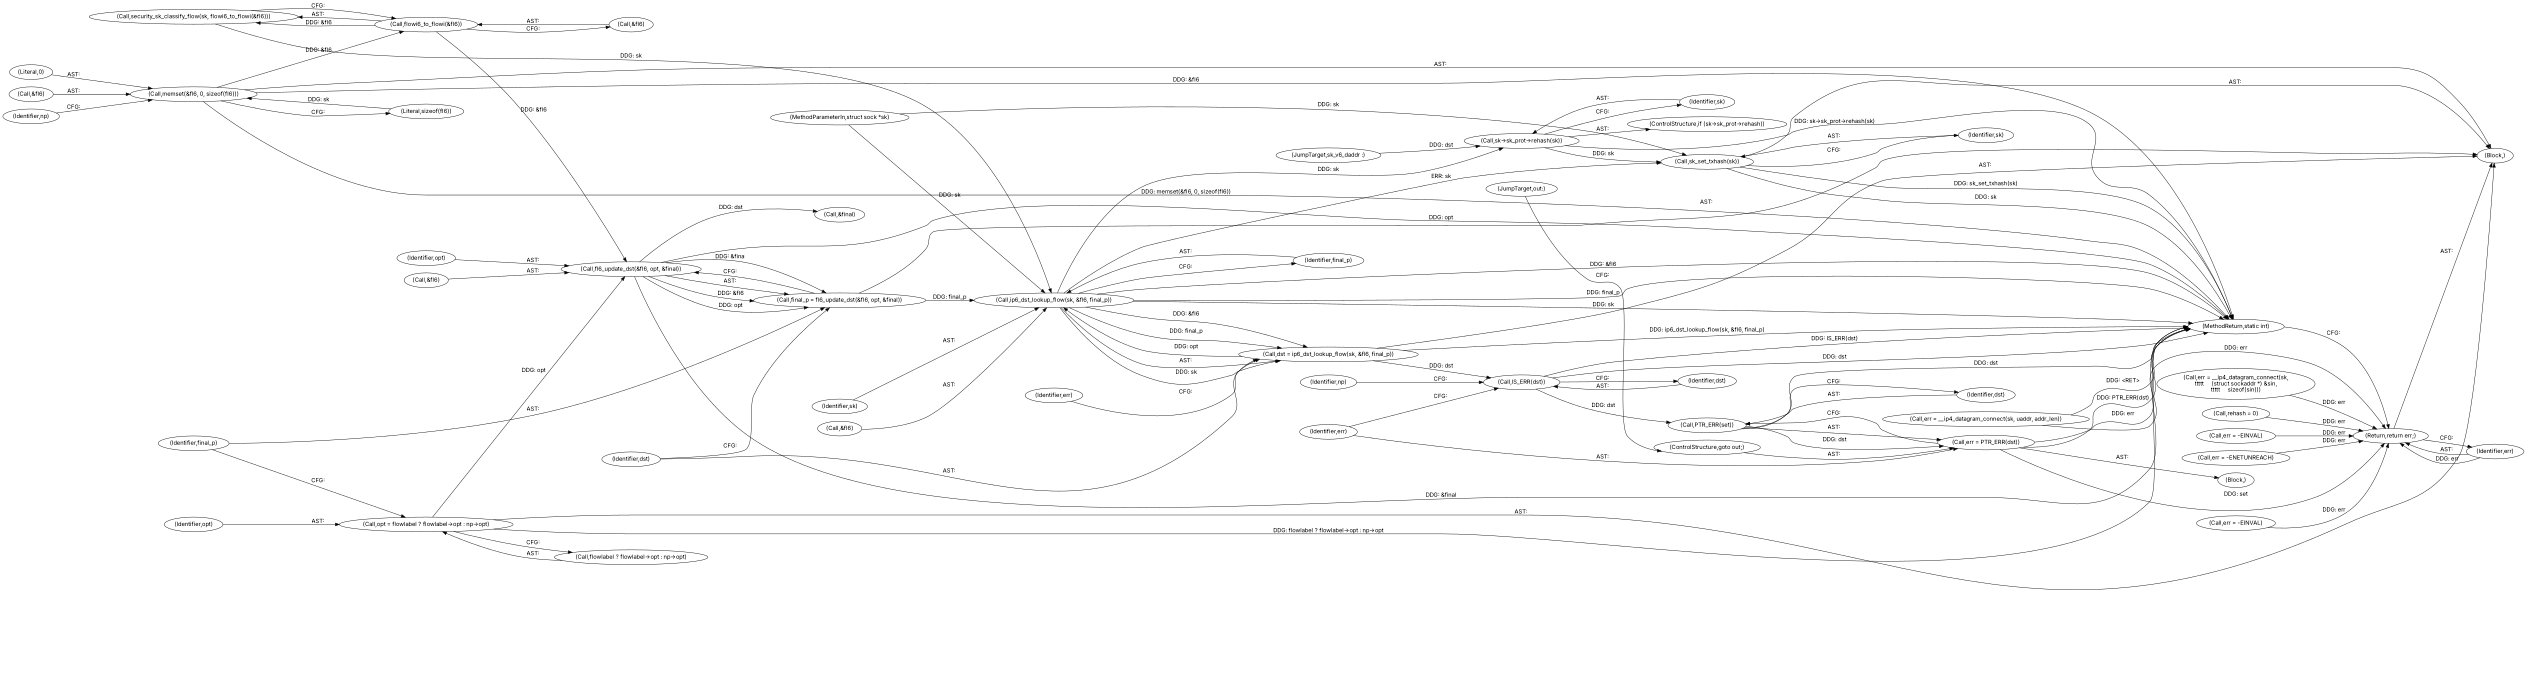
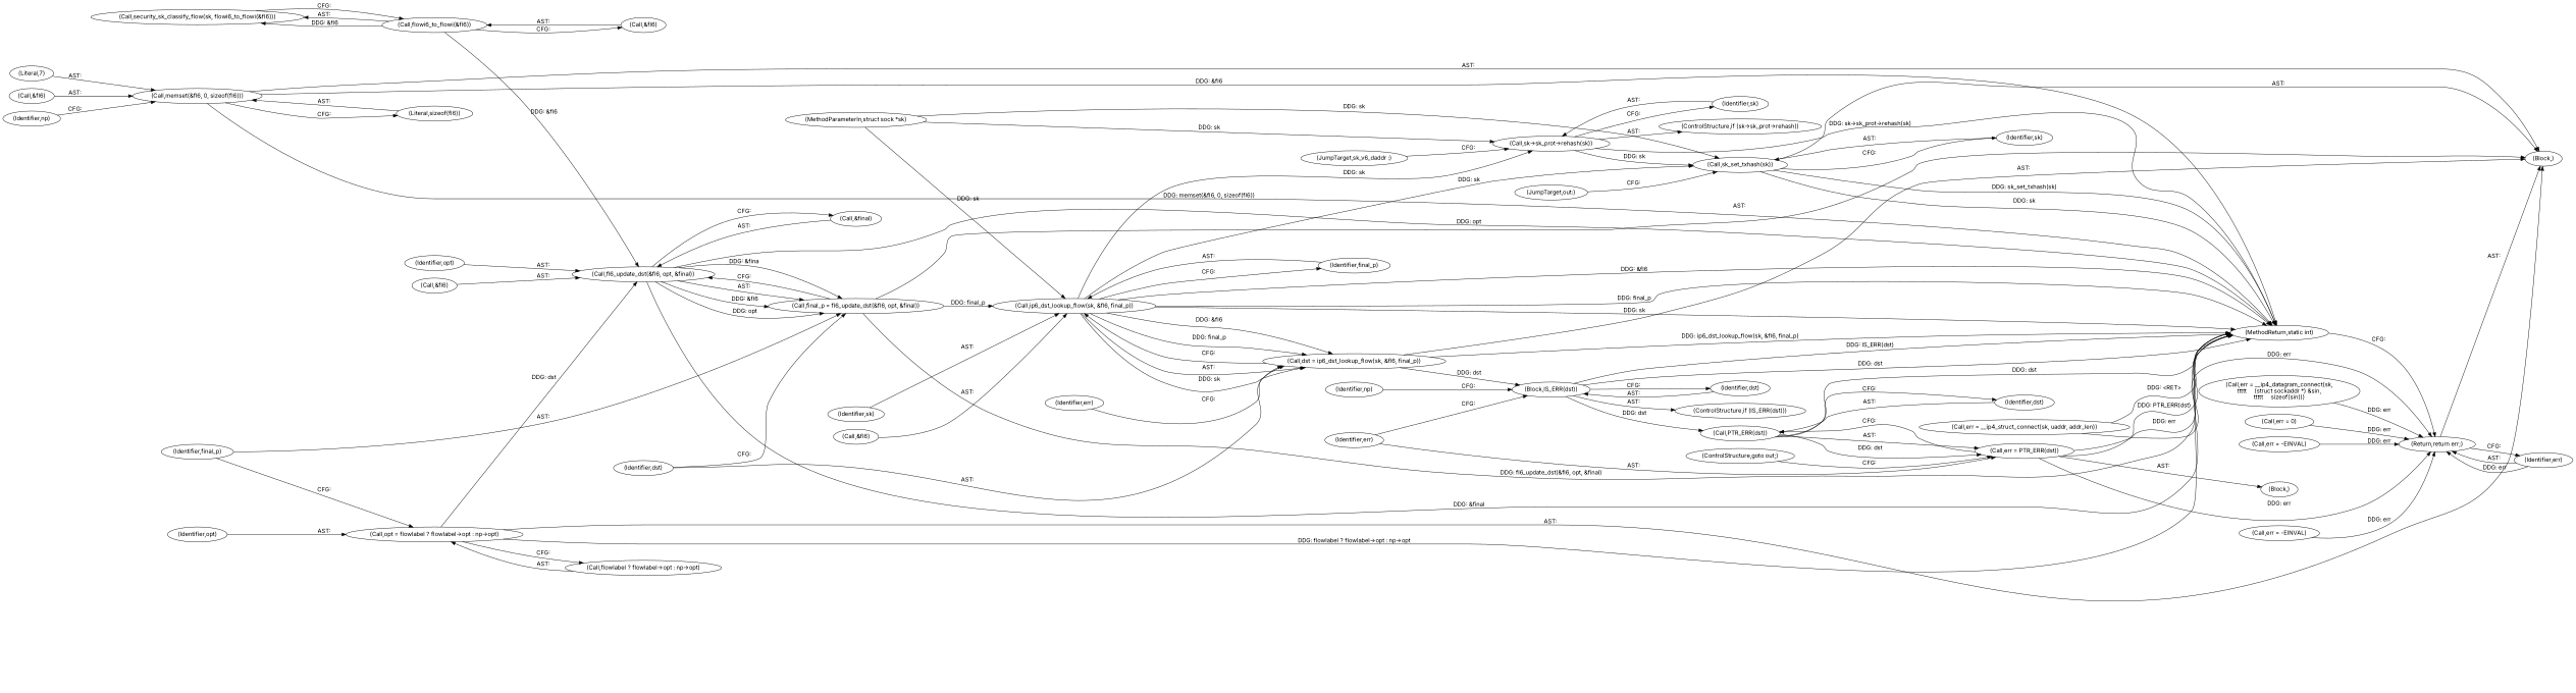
  digraph {
    fontname=Inter
    rankdir=LR
    node [fontname=Inter]
    edge [fontname=Inter]
    n1 [label="(Call,fl6_update_dst(&fl6, opt, &final))"]
    n2 [label="(Call,final_p = fl6_update_dst(&fl6, opt, &final))"]
    n3 [label="(MethodReturn,static int)"]
    n4 [label="(Call,&final)"]
    n5 [label="(Call,ip6_dst_lookup_flow(sk, &fl6, final_p))"]
    n6 [label="(Block,)"]
    n7 [label="(Call,dst = ip6_dst_lookup_flow(sk, &fl6, final_p))"]
    n8 [label="(Call,sk->sk_prot->rehash(sk))"]
    n9 [label="(Call,sk_set_txhash(sk))"]
    n10 [label="(Identifier,final_p)"]
    n11 [label="(Return,return err;)"]
    n12 [label="(Call,flowi6_to_flowi(&fl6))"]
    n13 [label="(Call,&fl6)"]
    n14 [label="(Call,security_sk_classify_flow(sk, flowi6_to_flowi(&fl6)))"]
    n15 [label="(Call,memset(&fl6, 0, sizeof(fl6)))"]
    n16 [label="(Literal,sizeof(fl6))"]
    n17 [label="(Call,opt = flowlabel ? flowlabel->opt : np->opt)"]
    n18 [label="(Call,flowlabel ? flowlabel->opt : np->opt)"]
-   n19 [label="(Call,IS_ERR(dst))"]
+   n19 [label="(Block,IS_ERR(dst))"]
    n20 [label="(ControlStructure,if (sk->sk_prot->rehash))"]
    n21 [label="(Identifier,sk)"]
    n22 [label="(Identifier,sk)"]
-   n23 [label="(Call,PTR_ERR(set))"]
+   n23 [label="(Call,PTR_ERR(dst))"]
    n24 [label="(Identifier,dst)"]
+   n25 [label="(ControlStructure,if (IS_ERR(dst)))"]
    n26 [label="(Call,err = PTR_ERR(dst))"]
    n27 [label="(Identifier,dst)"]
    n28 [label="(Block,)"]
    n29 [label="(Identifier,err)"]
    n30 [label="(Identifier,err)"]
-   n31 [label="(Call,err = __ip4_datagram_connect(sk, uaddr, addr_len))"]
-   n32 [label="(Call,err = -ENETUNREACH)"]
-   n33 [label="(Literal,0)"]
+   n31 [label="(Call,err = __ip4_struct_connect(sk, uaddr, addr_len))"]
+   n33 [label="(Literal,7)"]
    n34 [label="(JumpTarget,out:)"]
    n35 [label="(Call,&fl6)"]
    n36 [label="(Identifier,dst)"]
    n37 [label="(ControlStructure,goto out;)"]
    n38 [label="(Identifier,err)"]
    n39 [label="(MethodParameterIn,struct sock *sk)"]
    n40 [label="(Call,&fl6)"]
    n41 [label="(Identifier,opt)"]
-   n42 [label="(Call,rehash = 0)"]
+   n42 [label="(Call,err = 0)"]
    n43 [label="(Call,&fl6)"]
    n44 [label="(Call,err = -EINVAL)"]
    n45 [label="(Identifier,opt)"]
    n46 [label="(JumpTarget,sk_v6_daddr :)"]
    n47 [label="(Identifier,np)"]
    n48 [label="(Call,err = __ip4_datagram_connect(sk,\n\t\t\t\t\t     (struct sockaddr *) &sin,\n\t\t\t\t\t     sizeof(sin)))"]
    n49 [label="(Identifier,final_p)"]
    n50 [label="(Identifier,sk)"]
    n51 [label="(Identifier,np)"]
    n52 [label="(Call,err = -EINVAL)"]
    n1 -> n2 [label="AST: "]
    n1 -> n2 [label="DDG: &fl6"]
    n1 -> n2 [label="DDG: opt"]
    n1 -> n2 [label="DDG: &final"]
    n1 -> n3 [label="DDG: &final"]
    n1 -> n3 [label="DDG: opt"]
-   n1 -> n4 [label="DDG: dst"]
+   n1 -> n4 [label="CFG: "]
    n2 -> n1 [label="CFG: "]
+   n2 -> n3 [label="DDG: fl6_update_dst(&fl6, opt, &final)"]
    n2 -> n5 [label="DDG: final_p"]
    n2 -> n6 [label="AST: "]
    n3 -> n11 [label="CFG: "]
+   n4 -> n1 [label="AST: "]
    n5 -> n3 [label="DDG: &fl6"]
    n5 -> n3 [label="DDG: final_p"]
    n5 -> n3 [label="DDG: sk"]
    n5 -> n7 [label="AST: "]
    n5 -> n7 [label="DDG: sk"]
    n5 -> n7 [label="DDG: &fl6"]
    n5 -> n7 [label="DDG: final_p"]
    n5 -> n8 [label="DDG: sk"]
-   n5 -> n9 [label="ERR: sk"]
+   n5 -> n9 [label="DDG: sk"]
    n5 -> n10 [label="CFG: "]
    n7 -> n3 [label="DDG: ip6_dst_lookup_flow(sk, &fl6, final_p)"]
-   n7 -> n5 [label="DDG: opt"]
+   n7 -> n5 [label="CFG: "]
    n7 -> n6 [label="AST: "]
    n7 -> n19 [label="DDG: dst"]
    n8 -> n3 [label="DDG: sk->sk_prot->rehash(sk)"]
    n8 -> n9 [label="DDG: sk"]
    n8 -> n20 [label="AST: "]
    n8 -> n21 [label="CFG: "]
    n9 -> n3 [label="DDG: sk_set_txhash(sk)"]
    n9 -> n3 [label="DDG: sk"]
    n9 -> n6 [label="AST: "]
    n9 -> n22 [label="CFG: "]
    n10 -> n5 [label="AST: "]
    n11 -> n6 [label="AST: "]
    n11 -> n29 [label="CFG: "]
    n12 -> n1 [label="DDG: &fl6"]
    n12 -> n13 [label="CFG: "]
    n12 -> n14 [label="AST: "]
    n12 -> n14 [label="DDG: &fl6"]
    n13 -> n12 [label="AST: "]
-   n14 -> n5 [label="DDG: sk"]
    n14 -> n12 [label="CFG: "]
    n15 -> n3 [label="DDG: memset(&fl6, 0, sizeof(fl6))"]
    n15 -> n3 [label="DDG: &fl6"]
    n15 -> n6 [label="AST: "]
-   n15 -> n12 [label="DDG: &fl6"]
    n15 -> n16 [label="CFG: "]
-   n16 -> n15 [label="DDG: sk"]
-   n17 -> n1 [label="DDG: opt"]
+   n16 -> n15 [label="AST: "]
+   n17 -> n1 [label="DDG: dst"]
    n17 -> n3 [label="DDG: flowlabel ? flowlabel->opt : np->opt"]
    n17 -> n6 [label="AST: "]
    n17 -> n18 [label="CFG: "]
    n18 -> n17 [label="AST: "]
    n19 -> n3 [label="DDG: dst"]
    n19 -> n3 [label="DDG: IS_ERR(dst)"]
    n19 -> n23 [label="DDG: dst"]
    n19 -> n24 [label="CFG: "]
+   n19 -> n25 [label="AST: "]
    n21 -> n8 [label="AST: "]
    n22 -> n9 [label="AST: "]
    n23 -> n3 [label="DDG: dst"]
    n23 -> n26 [label="AST: "]
    n23 -> n26 [label="DDG: dst"]
    n23 -> n27 [label="CFG: "]
    n24 -> n19 [label="AST: "]
    n26 -> n3 [label="DDG: PTR_ERR(dst)"]
    n26 -> n3 [label="DDG: err"]
-   n26 -> n11 [label="DDG: set"]
+   n26 -> n11 [label="DDG: err"]
    n26 -> n23 [label="CFG: "]
    n26 -> n28 [label="AST: "]
    n27 -> n23 [label="AST: "]
    n29 -> n11 [label="AST: "]
    n29 -> n11 [label="DDG: err"]
    n30 -> n19 [label="CFG: "]
    n30 -> n26 [label="AST: "]
    n31 -> n3 [label="DDG: <RET>"]
    n31 -> n11 [label="DDG: err"]
-   n32 -> n11 [label="DDG: err"]
    n33 -> n15 [label="AST: "]
-   n34 -> n37 [label="CFG: "]
+   n34 -> n9 [label="CFG: "]
    n35 -> n1 [label="AST: "]
    n36 -> n2 [label="CFG: "]
    n36 -> n7 [label="AST: "]
-   n37 -> n26 [label="AST: "]
+   n37 -> n26 [label="CFG: "]
    n38 -> n7 [label="CFG: "]
    n39 -> n5 [label="DDG: sk"]
+   n39 -> n8 [label="DDG: sk"]
    n39 -> n9 [label="DDG: sk"]
    n40 -> n5 [label="AST: "]
    n41 -> n17 [label="AST: "]
    n42 -> n11 [label="DDG: err"]
    n43 -> n15 [label="AST: "]
    n44 -> n11 [label="DDG: err"]
    n45 -> n1 [label="AST: "]
-   n46 -> n8 [label="DDG: dst"]
+   n46 -> n8 [label="CFG: "]
    n47 -> n19 [label="CFG: "]
    n48 -> n11 [label="DDG: err"]
    n49 -> n2 [label="AST: "]
    n49 -> n17 [label="CFG: "]
    n50 -> n5 [label="AST: "]
    n51 -> n15 [label="CFG: "]
    n52 -> n11 [label="DDG: err"]
  }
